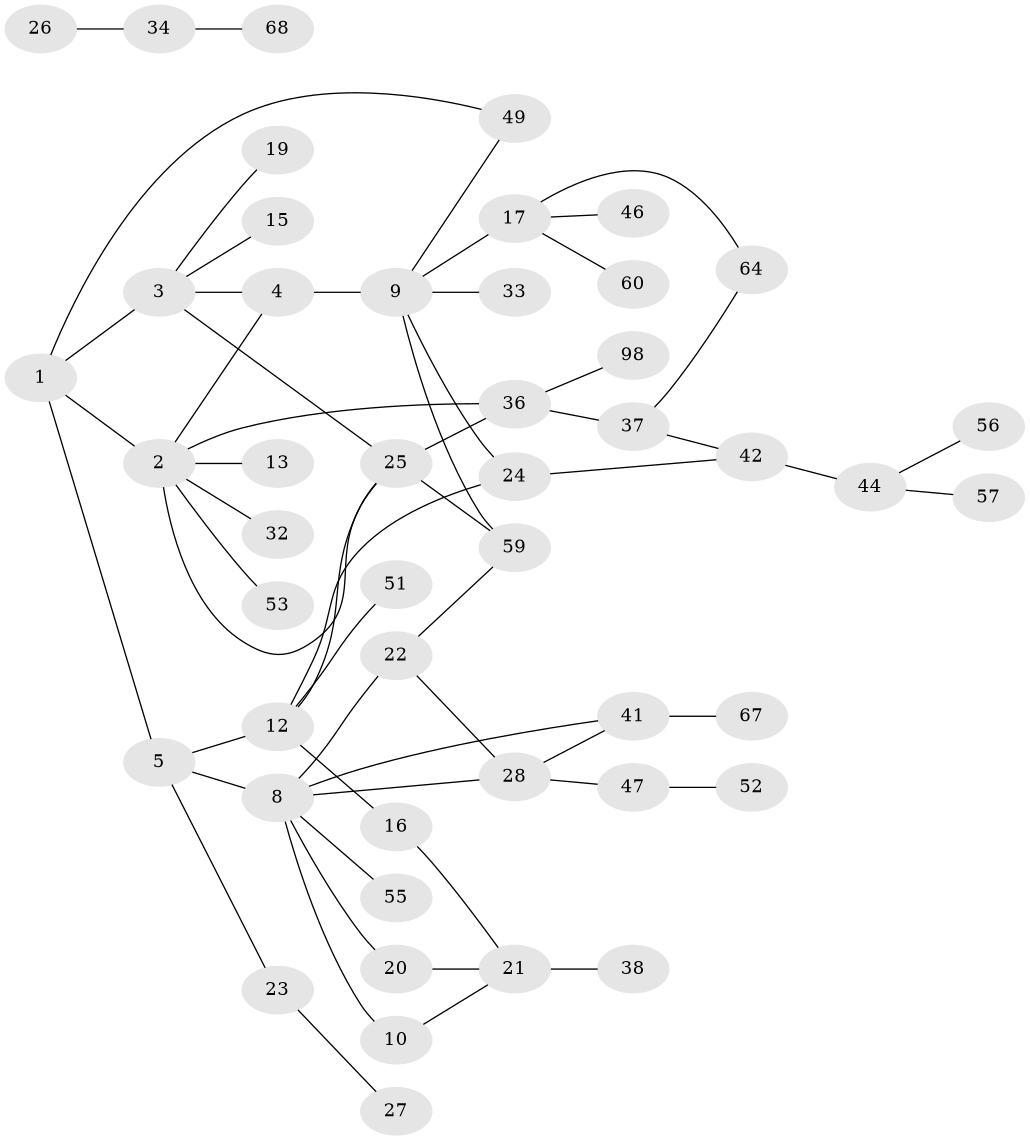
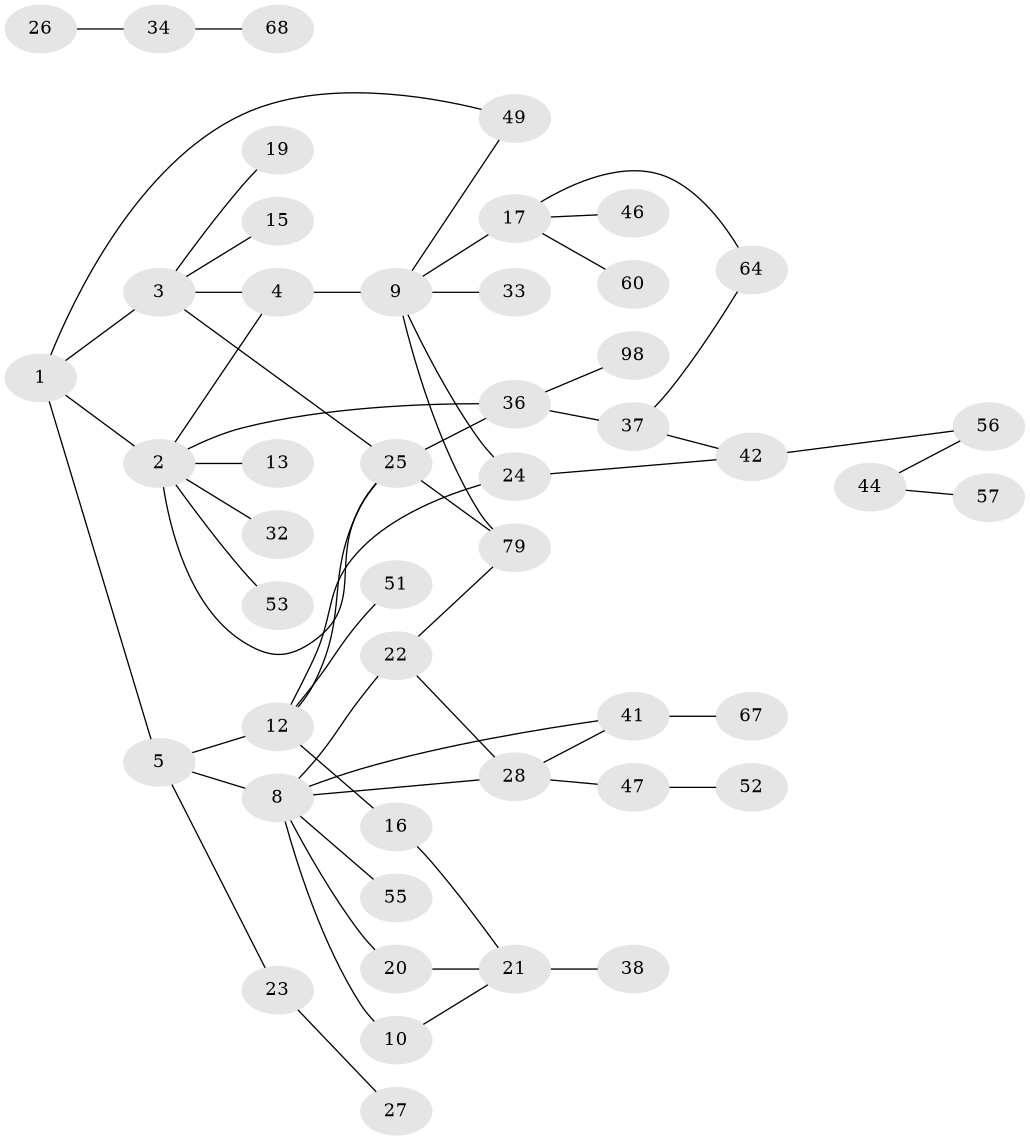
  graph {
    rankdir=LR
    node [color=gray90 style=filled]
    2 [super="+7"]
    4
    13 [super="+14"]
    25 [super="+30"]
    32
    36
    53
    1
    3 [super="+35"]
    5 [super="+6"]
    49 [super="+63"]
    15 [super="+54"]
    19
    8 [super="+18"]
    12 [super="+40"]
    23
    9 [super="+11"]
-   59 [super="+65"]
+   59 [super="+65" label=79]
    37 [super="+58"]
    n20 [label=98]
    n21 [label=34 super="+66"]
    26
    17 [super="+39"]
    24
    33 [super="+61"]
    10
    20 [super="+29"]
    22
    28 [super="+45"]
    41 [super="+62"]
    55
    16 [super="+34"]
    51
    27
    21 [super="+50"]
    47
    67
    46
    60
    64
    42 [super="+43"]
    38
    44
    68
    52
    56
    57
    2 -- 4
    2 -- 13
    2 -- 25
    2 -- 32
    2 -- 36
    2 -- 53
    4 -- 9
    25 -- 36
    25 -- 59
    36 -- 37
    36 -- n20
    1 -- 2
    1 -- 3
    1 -- 5
    1 -- 49
    3 -- 4
    3 -- 25
    3 -- 15
    3 -- 19
    5 -- 8
    5 -- 12
    5 -- 23
    8 -- 10
    8 -- 20
    8 -- 22
    8 -- 28
    8 -- 41
    8 -- 55
    12 -- 25
    12 -- 24
    12 -- 16
    12 -- 51
    23 -- 27
    9 -- 49
    9 -- 59
    9 -- 17
    9 -- 24
    9 -- 33
    37 -- 64
    37 -- 42
    n21 -- 68
    26 -- n21
    17 -- 46
    17 -- 60
    17 -- 64
    24 -- 42
    10 -- 21
    20 -- 21
    22 -- 59
    22 -- 28
    28 -- 41
    28 -- 47
    41 -- 67
    16 -- 21
    21 -- 38
    47 -- 52
-   42 -- 44
+   42 -- 56
    44 -- 56
    44 -- 57
  }
